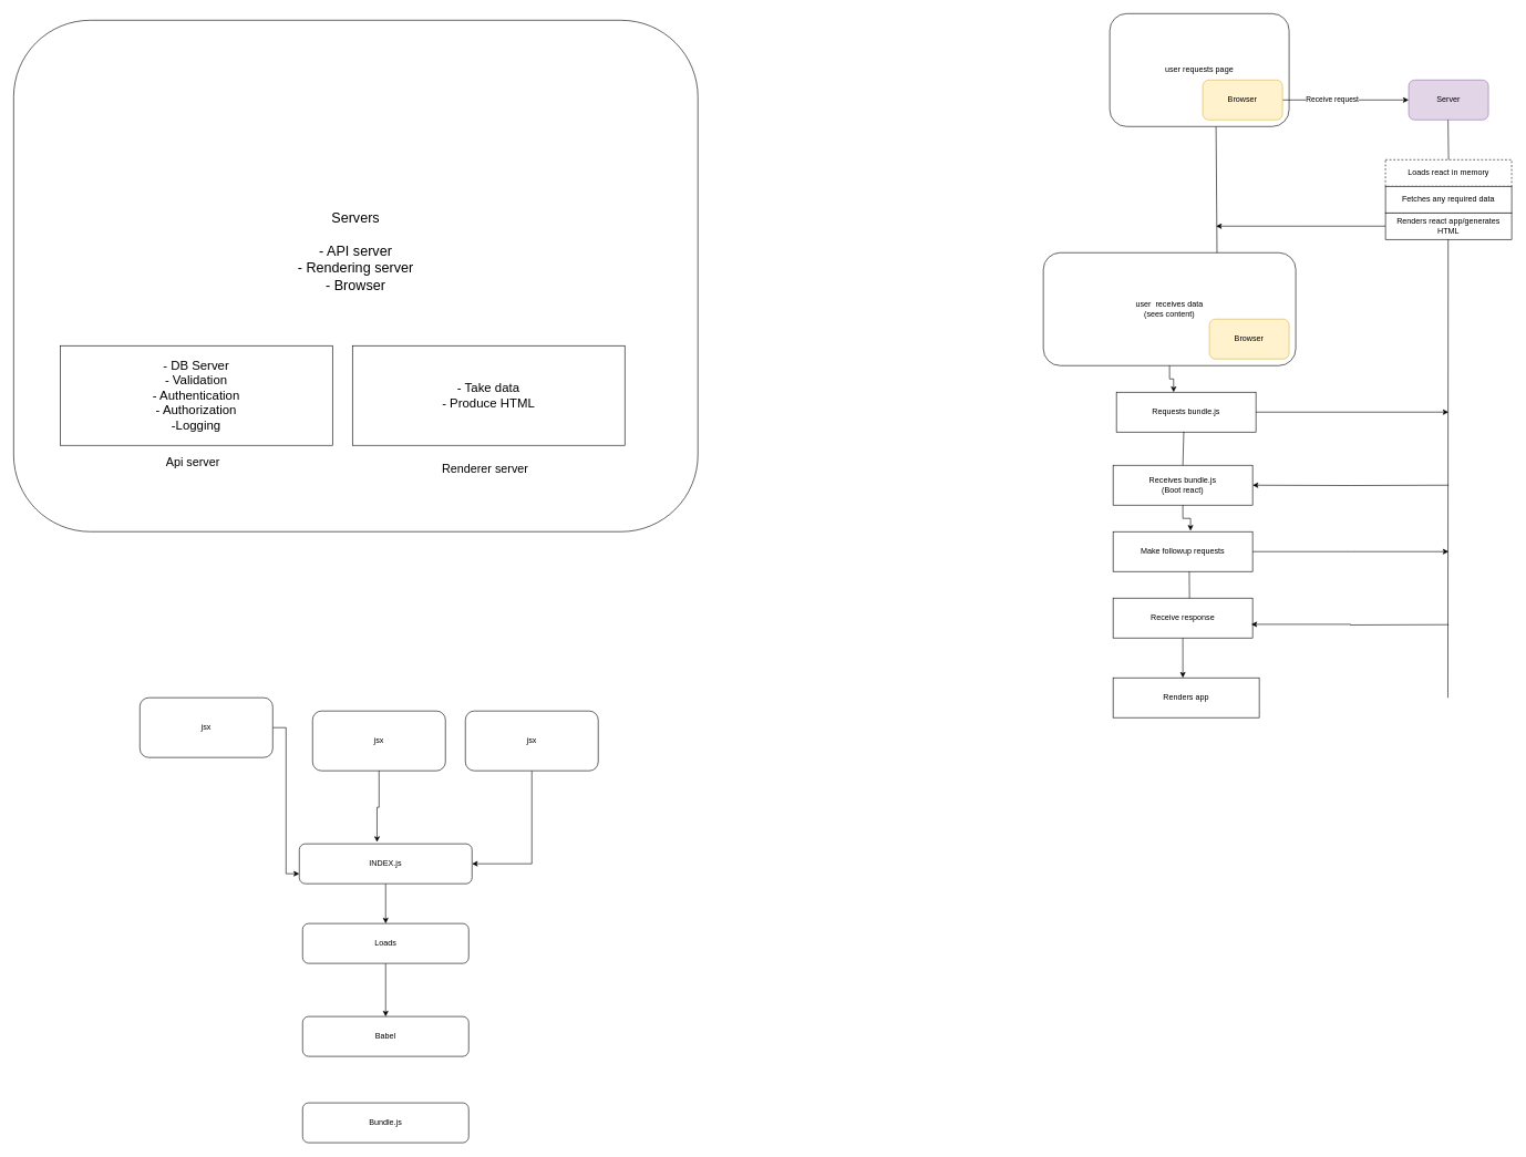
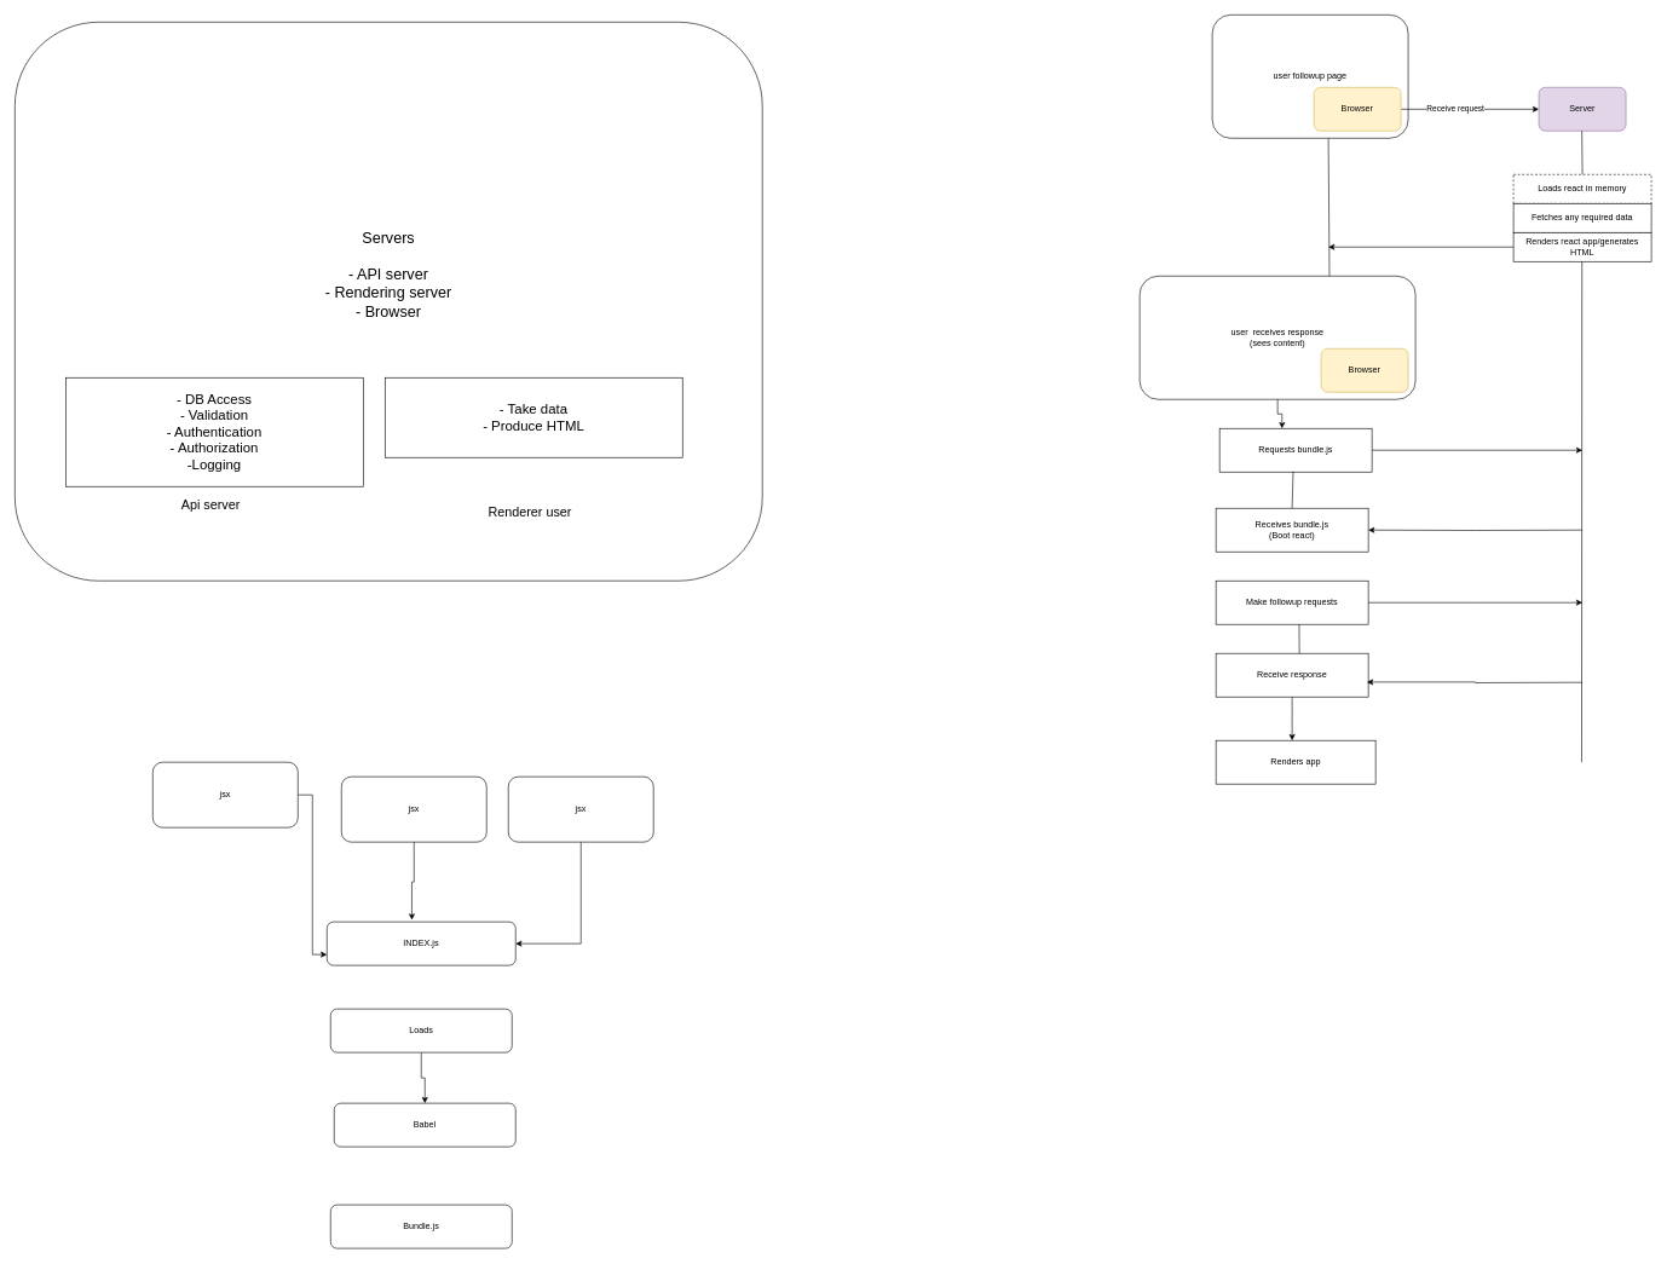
  <mxCell id="0" />
  <mxCell id="1" parent="0" />
- <mxCell id="2" value="user requests page" style="rounded=1;whiteSpace=wrap;html=1;" parent="1" vertex="1"><mxGeometry x="1670" y="20" width="270" height="170" as="geometry" /></mxCell>
+ <mxCell id="2" value="user followup page" style="rounded=1;whiteSpace=wrap;html=1;" parent="1" vertex="1"><mxGeometry x="1670" y="20" width="270" height="170" as="geometry" /></mxCell>
  <mxCell id="3" style="edgeStyle=orthogonalEdgeStyle;rounded=0;orthogonalLoop=1;jettySize=auto;html=1;entryX=0;entryY=0.5;entryDx=0;entryDy=0;" parent="1" source="5" target="6" edge="1"><mxGeometry relative="1" as="geometry" /></mxCell>
  <mxCell id="4" value="Receive request" style="edgeLabel;html=1;align=center;verticalAlign=middle;resizable=0;points=[];" parent="3" vertex="1" connectable="0"><mxGeometry x="-0.225" y="2" relative="1" as="geometry"><mxPoint as="offset" /></mxGeometry></mxCell>
  <mxCell id="5" value="Browser" style="rounded=1;whiteSpace=wrap;html=1;fillColor=#fff2cc;strokeColor=#d6b656;" parent="1" vertex="1"><mxGeometry x="1810" y="120" width="120" height="60" as="geometry" /></mxCell>
  <mxCell id="6" value="Server" style="rounded=1;whiteSpace=wrap;html=1;fillColor=#e1d5e7;strokeColor=#9673a6;" parent="1" vertex="1"><mxGeometry x="2120" y="120" width="120" height="60" as="geometry" /></mxCell>
  <mxCell id="7" value="Loads react in memory" style="rounded=0;whiteSpace=wrap;html=1;dashed=1;" parent="1" vertex="1"><mxGeometry x="2085" y="240" width="190" height="40" as="geometry" /></mxCell>
  <mxCell id="8" value="Fetches any required data" style="rounded=0;whiteSpace=wrap;html=1;" parent="1" vertex="1"><mxGeometry x="2085" y="280" width="190" height="40" as="geometry" /></mxCell>
  <mxCell id="9" style="edgeStyle=orthogonalEdgeStyle;rounded=0;orthogonalLoop=1;jettySize=auto;html=1;" parent="1" source="10" edge="1"><mxGeometry relative="1" as="geometry"><mxPoint x="1830" y="340" as="targetPoint" /></mxGeometry></mxCell>
  <mxCell id="10" value="Renders react app/generates HTML" style="rounded=0;whiteSpace=wrap;html=1;" parent="1" vertex="1"><mxGeometry x="2085" y="320" width="190" height="40" as="geometry" /></mxCell>
- <mxCell id="11" value="user&amp;nbsp; receives data&lt;br&gt;(sees content)" style="rounded=1;whiteSpace=wrap;html=1;" parent="1" vertex="1"><mxGeometry x="1570" y="380" width="380" height="170" as="geometry" /></mxCell>
+ <mxCell id="11" value="user&amp;nbsp; receives response&lt;br&gt;(sees content)" style="rounded=1;whiteSpace=wrap;html=1;" parent="1" vertex="1"><mxGeometry x="1570" y="380" width="380" height="170" as="geometry" /></mxCell>
  <mxCell id="12" value="Browser" style="rounded=1;whiteSpace=wrap;html=1;fillColor=#fff2cc;strokeColor=#d6b656;" parent="1" vertex="1"><mxGeometry x="1820" y="480" width="120" height="60" as="geometry" /></mxCell>
  <mxCell id="13" style="edgeStyle=orthogonalEdgeStyle;rounded=0;orthogonalLoop=1;jettySize=auto;html=1;" parent="1" source="14" edge="1"><mxGeometry relative="1" as="geometry"><mxPoint x="2180" y="620" as="targetPoint" /></mxGeometry></mxCell>
  <mxCell id="14" value="Requests bundle.js" style="rounded=0;whiteSpace=wrap;html=1;" parent="1" vertex="1"><mxGeometry x="1680" y="590" width="210" height="60" as="geometry" /></mxCell>
  <mxCell id="15" style="edgeStyle=orthogonalEdgeStyle;rounded=0;orthogonalLoop=1;jettySize=auto;html=1;entryX=0.41;entryY=0;entryDx=0;entryDy=0;entryPerimeter=0;" parent="1" source="11" target="14" edge="1"><mxGeometry relative="1" as="geometry" /></mxCell>
  <mxCell id="16" value="" style="endArrow=none;html=1;rounded=0;exitX=0.688;exitY=-0.001;exitDx=0;exitDy=0;exitPerimeter=0;" parent="1" edge="1"><mxGeometry width="50" height="50" relative="1" as="geometry"><mxPoint x="1831.44" y="380" as="sourcePoint" /><mxPoint x="1830" y="190.17" as="targetPoint" /></mxGeometry></mxCell>
  <mxCell id="17" value="" style="endArrow=none;html=1;rounded=0;exitX=0.5;exitY=0;exitDx=0;exitDy=0;" parent="1" source="7" edge="1"><mxGeometry width="50" height="50" relative="1" as="geometry"><mxPoint x="2180.72" y="369.83" as="sourcePoint" /><mxPoint x="2179.28" y="180" as="targetPoint" /></mxGeometry></mxCell>
  <mxCell id="18" value="" style="endArrow=none;html=1;rounded=0;" parent="1" edge="1"><mxGeometry width="50" height="50" relative="1" as="geometry"><mxPoint x="2179" y="1050" as="sourcePoint" /><mxPoint x="2179.41" y="360" as="targetPoint" /></mxGeometry></mxCell>
  <mxCell id="19" style="edgeStyle=orthogonalEdgeStyle;rounded=0;orthogonalLoop=1;jettySize=auto;html=1;entryX=1;entryY=0.5;entryDx=0;entryDy=0;" parent="1" target="20" edge="1"><mxGeometry relative="1" as="geometry"><mxPoint x="2010" y="670" as="targetPoint" /><mxPoint x="2180" y="730" as="sourcePoint" /></mxGeometry></mxCell>
  <mxCell id="20" value="Receives bundle.js&lt;br&gt;(Boot react)" style="rounded=0;whiteSpace=wrap;html=1;" parent="1" vertex="1"><mxGeometry x="1675" y="700" width="210" height="60" as="geometry" /></mxCell>
  <mxCell id="21" style="edgeStyle=orthogonalEdgeStyle;rounded=0;orthogonalLoop=1;jettySize=auto;html=1;" parent="1" source="22" edge="1"><mxGeometry relative="1" as="geometry"><mxPoint x="2180" y="830" as="targetPoint" /></mxGeometry></mxCell>
  <mxCell id="22" value="Make followup requests" style="rounded=0;whiteSpace=wrap;html=1;" parent="1" vertex="1"><mxGeometry x="1675" y="800" width="210" height="60" as="geometry" /></mxCell>
- <mxCell id="23" style="edgeStyle=orthogonalEdgeStyle;rounded=0;orthogonalLoop=1;jettySize=auto;html=1;entryX=0.555;entryY=-0.022;entryDx=0;entryDy=0;entryPerimeter=0;" parent="1" source="20" target="22" edge="1"><mxGeometry relative="1" as="geometry" /></mxCell>
  <mxCell id="24" style="edgeStyle=orthogonalEdgeStyle;rounded=0;orthogonalLoop=1;jettySize=auto;html=1;" parent="1" source="25" edge="1"><mxGeometry relative="1" as="geometry"><mxPoint x="1780" y="1020" as="targetPoint" /></mxGeometry></mxCell>
  <mxCell id="25" value="Receive response" style="rounded=0;whiteSpace=wrap;html=1;" parent="1" vertex="1"><mxGeometry x="1675" y="900" width="210" height="60" as="geometry" /></mxCell>
  <mxCell id="26" style="edgeStyle=orthogonalEdgeStyle;rounded=0;orthogonalLoop=1;jettySize=auto;html=1;entryX=0.991;entryY=0.659;entryDx=0;entryDy=0;entryPerimeter=0;" parent="1" target="25" edge="1"><mxGeometry relative="1" as="geometry"><mxPoint x="1890" y="940" as="targetPoint" /><mxPoint x="2180" y="940" as="sourcePoint" /></mxGeometry></mxCell>
  <mxCell id="27" value="Renders app" style="rounded=0;whiteSpace=wrap;html=1;" parent="1" vertex="1"><mxGeometry x="1675" y="1020" width="220" height="60" as="geometry" /></mxCell>
  <mxCell id="28" value="" style="endArrow=none;html=1;rounded=0;exitX=0.5;exitY=0;exitDx=0;exitDy=0;entryX=0.483;entryY=0.99;entryDx=0;entryDy=0;entryPerimeter=0;" parent="1" source="20" target="14" edge="1"><mxGeometry width="50" height="50" relative="1" as="geometry"><mxPoint x="1740" y="700" as="sourcePoint" /><mxPoint x="1790" y="650" as="targetPoint" /></mxGeometry></mxCell>
  <mxCell id="29" value="" style="endArrow=none;html=1;rounded=0;" parent="1" edge="1"><mxGeometry width="50" height="50" relative="1" as="geometry"><mxPoint x="1790" y="900" as="sourcePoint" /><mxPoint x="1789.71" y="860" as="targetPoint" /></mxGeometry></mxCell>
  <mxCell id="30" value="&lt;font style=&quot;font-size: 21px;&quot;&gt;Servers&lt;br&gt;&lt;br&gt;- API server&lt;br&gt;- Rendering server&lt;br&gt;- Browser&lt;br&gt;&lt;br&gt;&lt;br&gt;&lt;br&gt;&lt;/font&gt;" style="rounded=1;whiteSpace=wrap;html=1;" parent="1" vertex="1"><mxGeometry x="20" y="30" width="1030" height="770" as="geometry" /></mxCell>
- <mxCell id="31" value="&lt;font style=&quot;font-size: 19px;&quot;&gt;- DB Server&lt;br&gt;- Validation&lt;br&gt;- Authentication&lt;br&gt;- Authorization&lt;br&gt;-Logging&lt;br&gt;&lt;/font&gt;" style="rounded=0;whiteSpace=wrap;html=1;" parent="1" vertex="1"><mxGeometry x="90" y="520" width="410" height="150" as="geometry" /></mxCell>
+ <mxCell id="31" value="&lt;font style=&quot;font-size: 19px;&quot;&gt;- DB Access&lt;br&gt;- Validation&lt;br&gt;- Authentication&lt;br&gt;- Authorization&lt;br&gt;-Logging&lt;br&gt;&lt;/font&gt;" style="rounded=0;whiteSpace=wrap;html=1;" parent="1" vertex="1"><mxGeometry x="90" y="520" width="410" height="150" as="geometry" /></mxCell>
  <mxCell id="32" value="&lt;font style=&quot;font-size: 18px;&quot;&gt;Api server&lt;/font&gt;" style="text;html=1;strokeColor=none;fillColor=none;align=center;verticalAlign=middle;whiteSpace=wrap;rounded=0;" parent="1" vertex="1"><mxGeometry x="210" y="680" width="160" height="30" as="geometry" /></mxCell>
- <mxCell id="33" value="&lt;font style=&quot;font-size: 19px;&quot;&gt;- Take data&lt;br&gt;- Produce HTML&lt;br&gt;&lt;/font&gt;" style="rounded=0;whiteSpace=wrap;html=1;" parent="1" vertex="1"><mxGeometry x="530" y="520" width="410" height="150" as="geometry" /></mxCell>
- <mxCell id="34" value="&lt;font style=&quot;font-size: 18px;&quot;&gt;Renderer server&lt;/font&gt;" style="text;html=1;strokeColor=none;fillColor=none;align=center;verticalAlign=middle;whiteSpace=wrap;rounded=0;" parent="1" vertex="1"><mxGeometry x="650" y="690" width="160" height="30" as="geometry" /></mxCell>
+ <mxCell id="33" value="&lt;font style=&quot;font-size: 19px;&quot;&gt;- Take data&lt;br&gt;- Produce HTML&lt;br&gt;&lt;/font&gt;" style="rounded=0;whiteSpace=wrap;html=1;" parent="1" vertex="1"><mxGeometry x="530" y="520" width="410" height="110" as="geometry" /></mxCell>
+ <mxCell id="34" value="&lt;font style=&quot;font-size: 18px;&quot;&gt;Renderer user&lt;/font&gt;" style="text;html=1;strokeColor=none;fillColor=none;align=center;verticalAlign=middle;whiteSpace=wrap;rounded=0;" parent="1" vertex="1"><mxGeometry x="650" y="690" width="160" height="30" as="geometry" /></mxCell>
  <mxCell id="35" style="edgeStyle=orthogonalEdgeStyle;rounded=0;orthogonalLoop=1;jettySize=auto;html=1;entryX=0;entryY=0.75;entryDx=0;entryDy=0;" edge="1" parent="1" source="36" target="41"><mxGeometry relative="1" as="geometry" /></mxCell>
  <mxCell id="36" value="jsx" style="rounded=1;whiteSpace=wrap;html=1;" vertex="1" parent="1"><mxGeometry x="210" y="1050" width="200" height="90" as="geometry" /></mxCell>
  <mxCell id="37" value="jsx" style="rounded=1;whiteSpace=wrap;html=1;" vertex="1" parent="1"><mxGeometry x="470" y="1070" width="200" height="90" as="geometry" /></mxCell>
  <mxCell id="38" style="edgeStyle=orthogonalEdgeStyle;rounded=0;orthogonalLoop=1;jettySize=auto;html=1;entryX=1;entryY=0.5;entryDx=0;entryDy=0;" edge="1" parent="1" source="39" target="41"><mxGeometry relative="1" as="geometry" /></mxCell>
  <mxCell id="39" value="jsx" style="rounded=1;whiteSpace=wrap;html=1;" vertex="1" parent="1"><mxGeometry x="700" y="1070" width="200" height="90" as="geometry" /></mxCell>
- <mxCell id="40" style="edgeStyle=orthogonalEdgeStyle;rounded=0;orthogonalLoop=1;jettySize=auto;html=1;entryX=0.5;entryY=0;entryDx=0;entryDy=0;" edge="1" parent="1" source="41" target="44"><mxGeometry relative="1" as="geometry" /></mxCell>
  <mxCell id="41" value="INDEX.js" style="rounded=1;whiteSpace=wrap;html=1;" vertex="1" parent="1"><mxGeometry x="450" y="1270" width="260" height="60" as="geometry" /></mxCell>
  <mxCell id="42" style="edgeStyle=orthogonalEdgeStyle;rounded=0;orthogonalLoop=1;jettySize=auto;html=1;entryX=0.45;entryY=-0.046;entryDx=0;entryDy=0;entryPerimeter=0;" edge="1" parent="1" source="37" target="41"><mxGeometry relative="1" as="geometry" /></mxCell>
  <mxCell id="43" style="edgeStyle=orthogonalEdgeStyle;rounded=0;orthogonalLoop=1;jettySize=auto;html=1;" edge="1" parent="1" source="44" target="45"><mxGeometry relative="1" as="geometry" /></mxCell>
  <mxCell id="44" value="Loads" style="rounded=1;whiteSpace=wrap;html=1;" vertex="1" parent="1"><mxGeometry x="455" y="1390" width="250" height="60" as="geometry" /></mxCell>
- <mxCell id="45" value="Babel" style="rounded=1;whiteSpace=wrap;html=1;" vertex="1" parent="1"><mxGeometry x="455" y="1530" width="250" height="60" as="geometry" /></mxCell>
+ <mxCell id="45" value="Babel" style="rounded=1;whiteSpace=wrap;html=1;" vertex="1" parent="1"><mxGeometry x="460" y="1520" width="250" height="60" as="geometry" /></mxCell>
  <mxCell id="46" value="Bundle.js" style="rounded=1;whiteSpace=wrap;html=1;" vertex="1" parent="1"><mxGeometry x="455" y="1660" width="250" height="60" as="geometry" /></mxCell>
